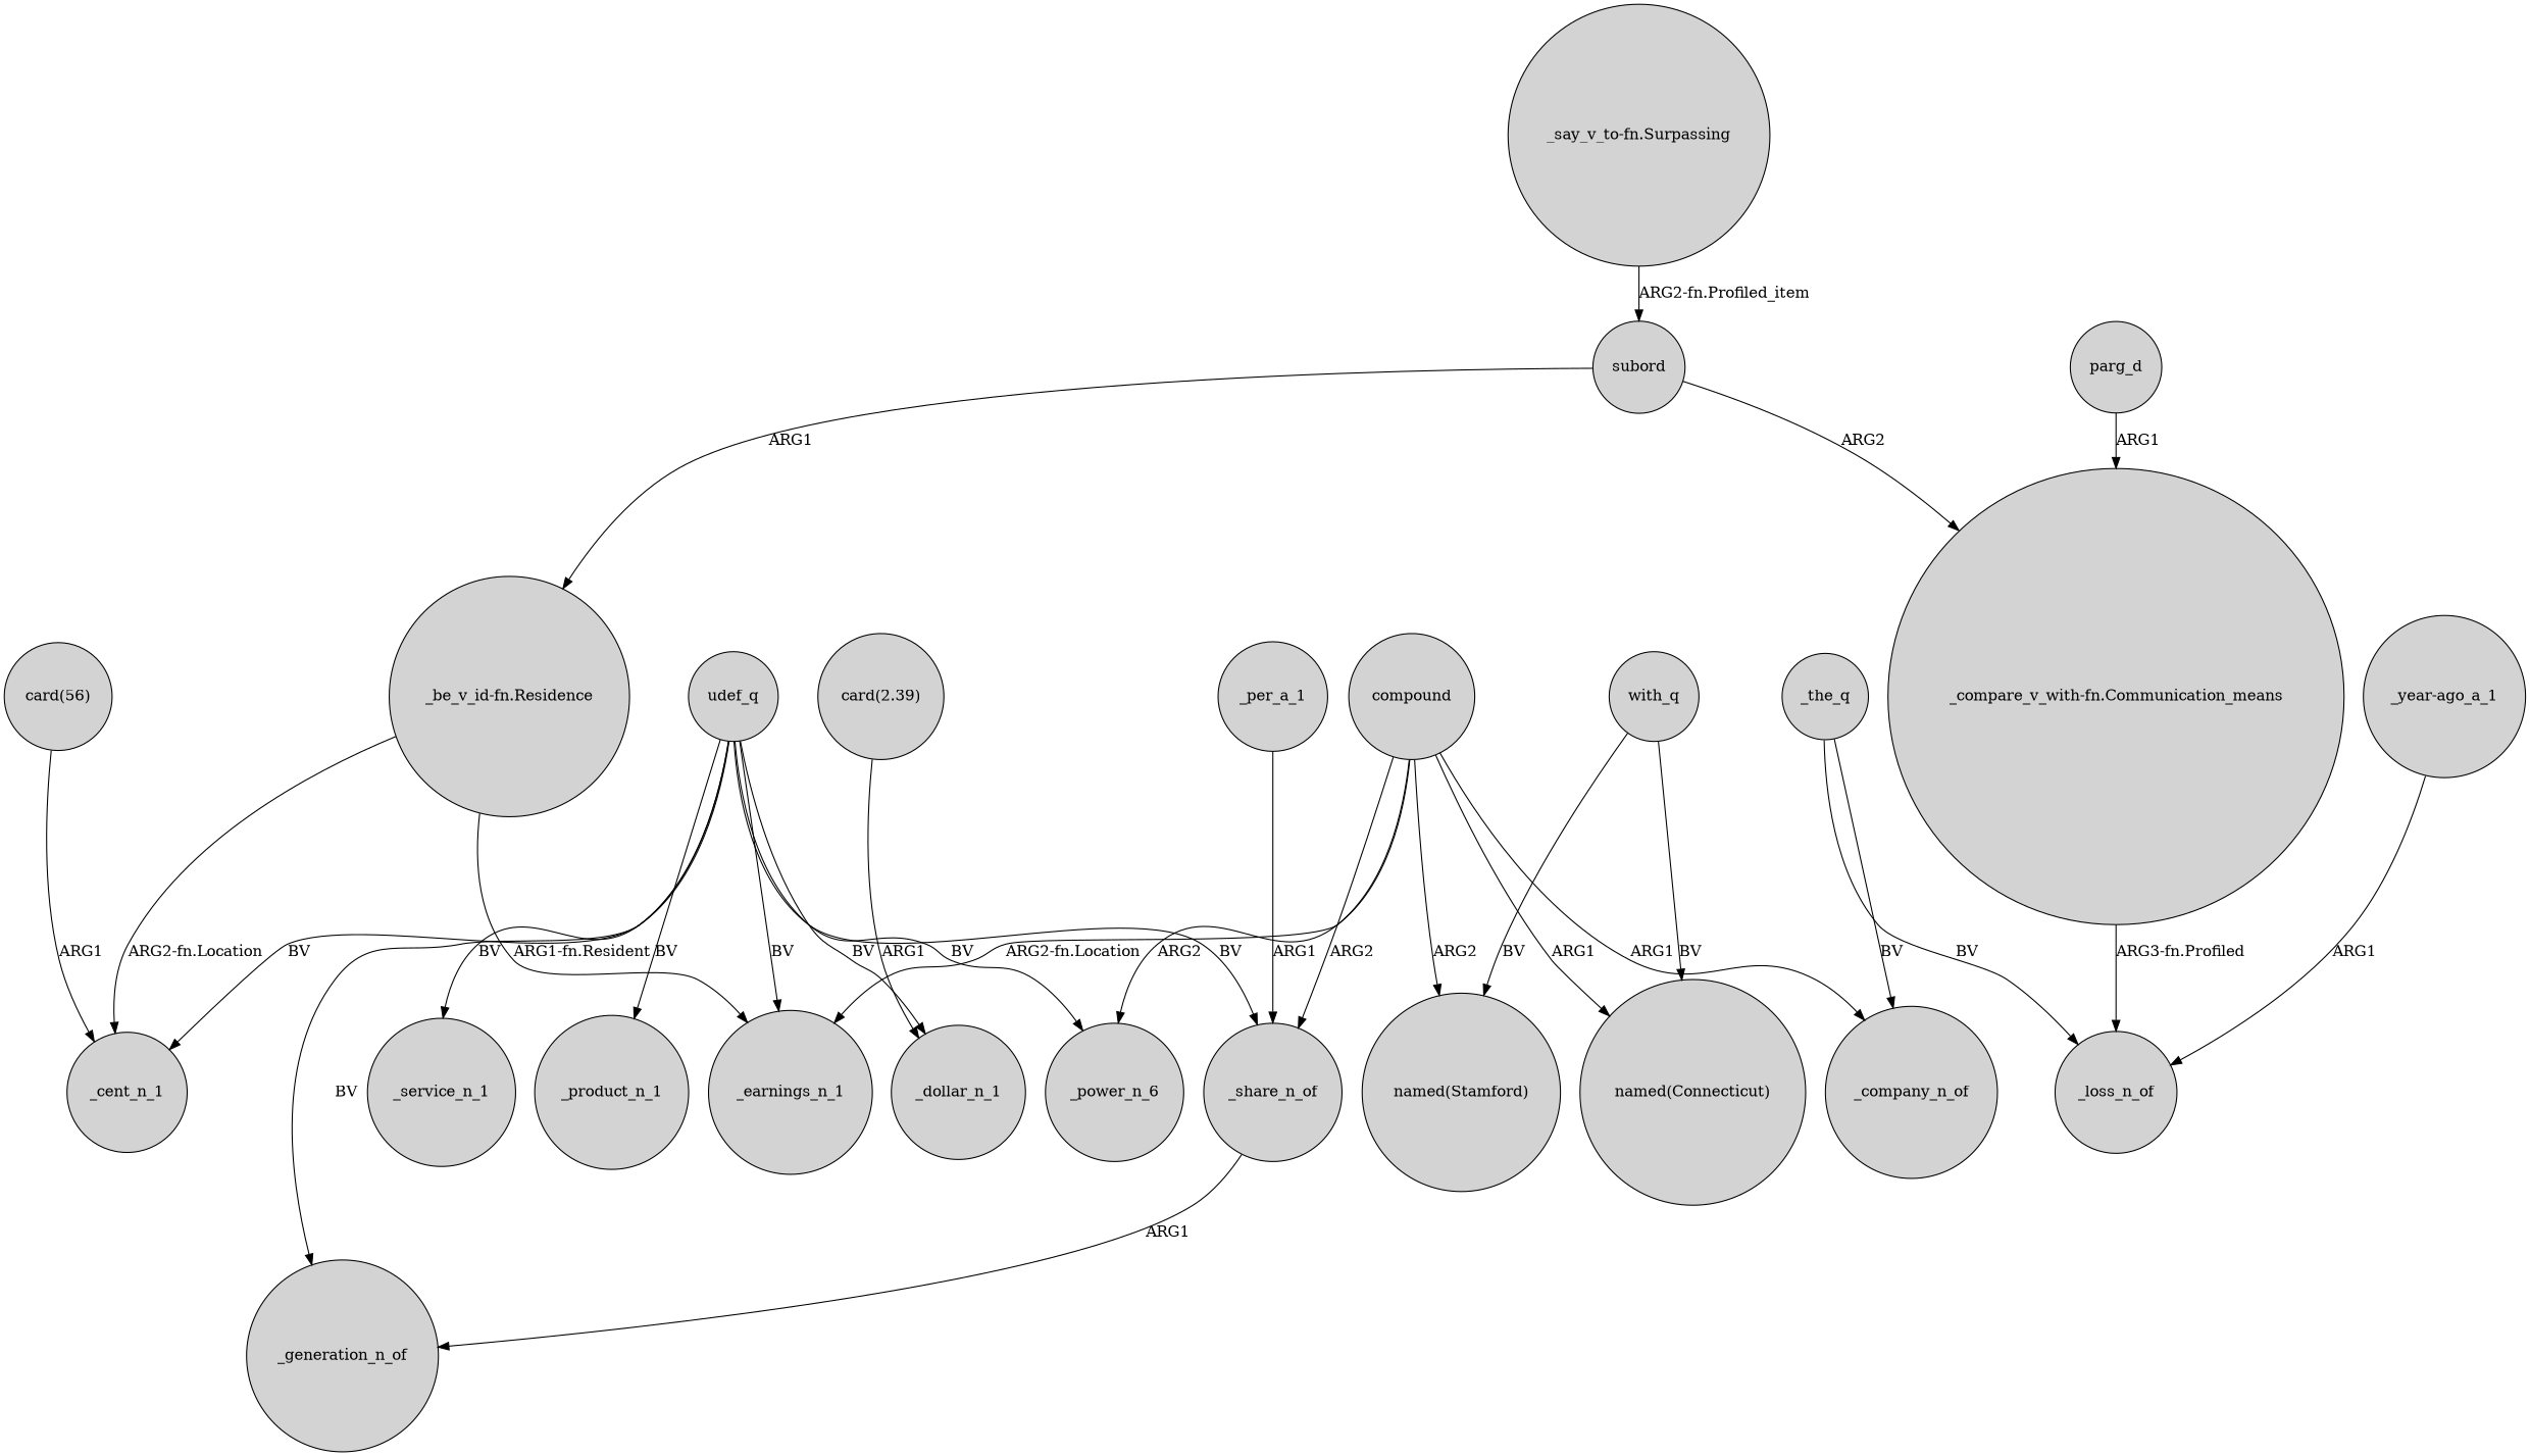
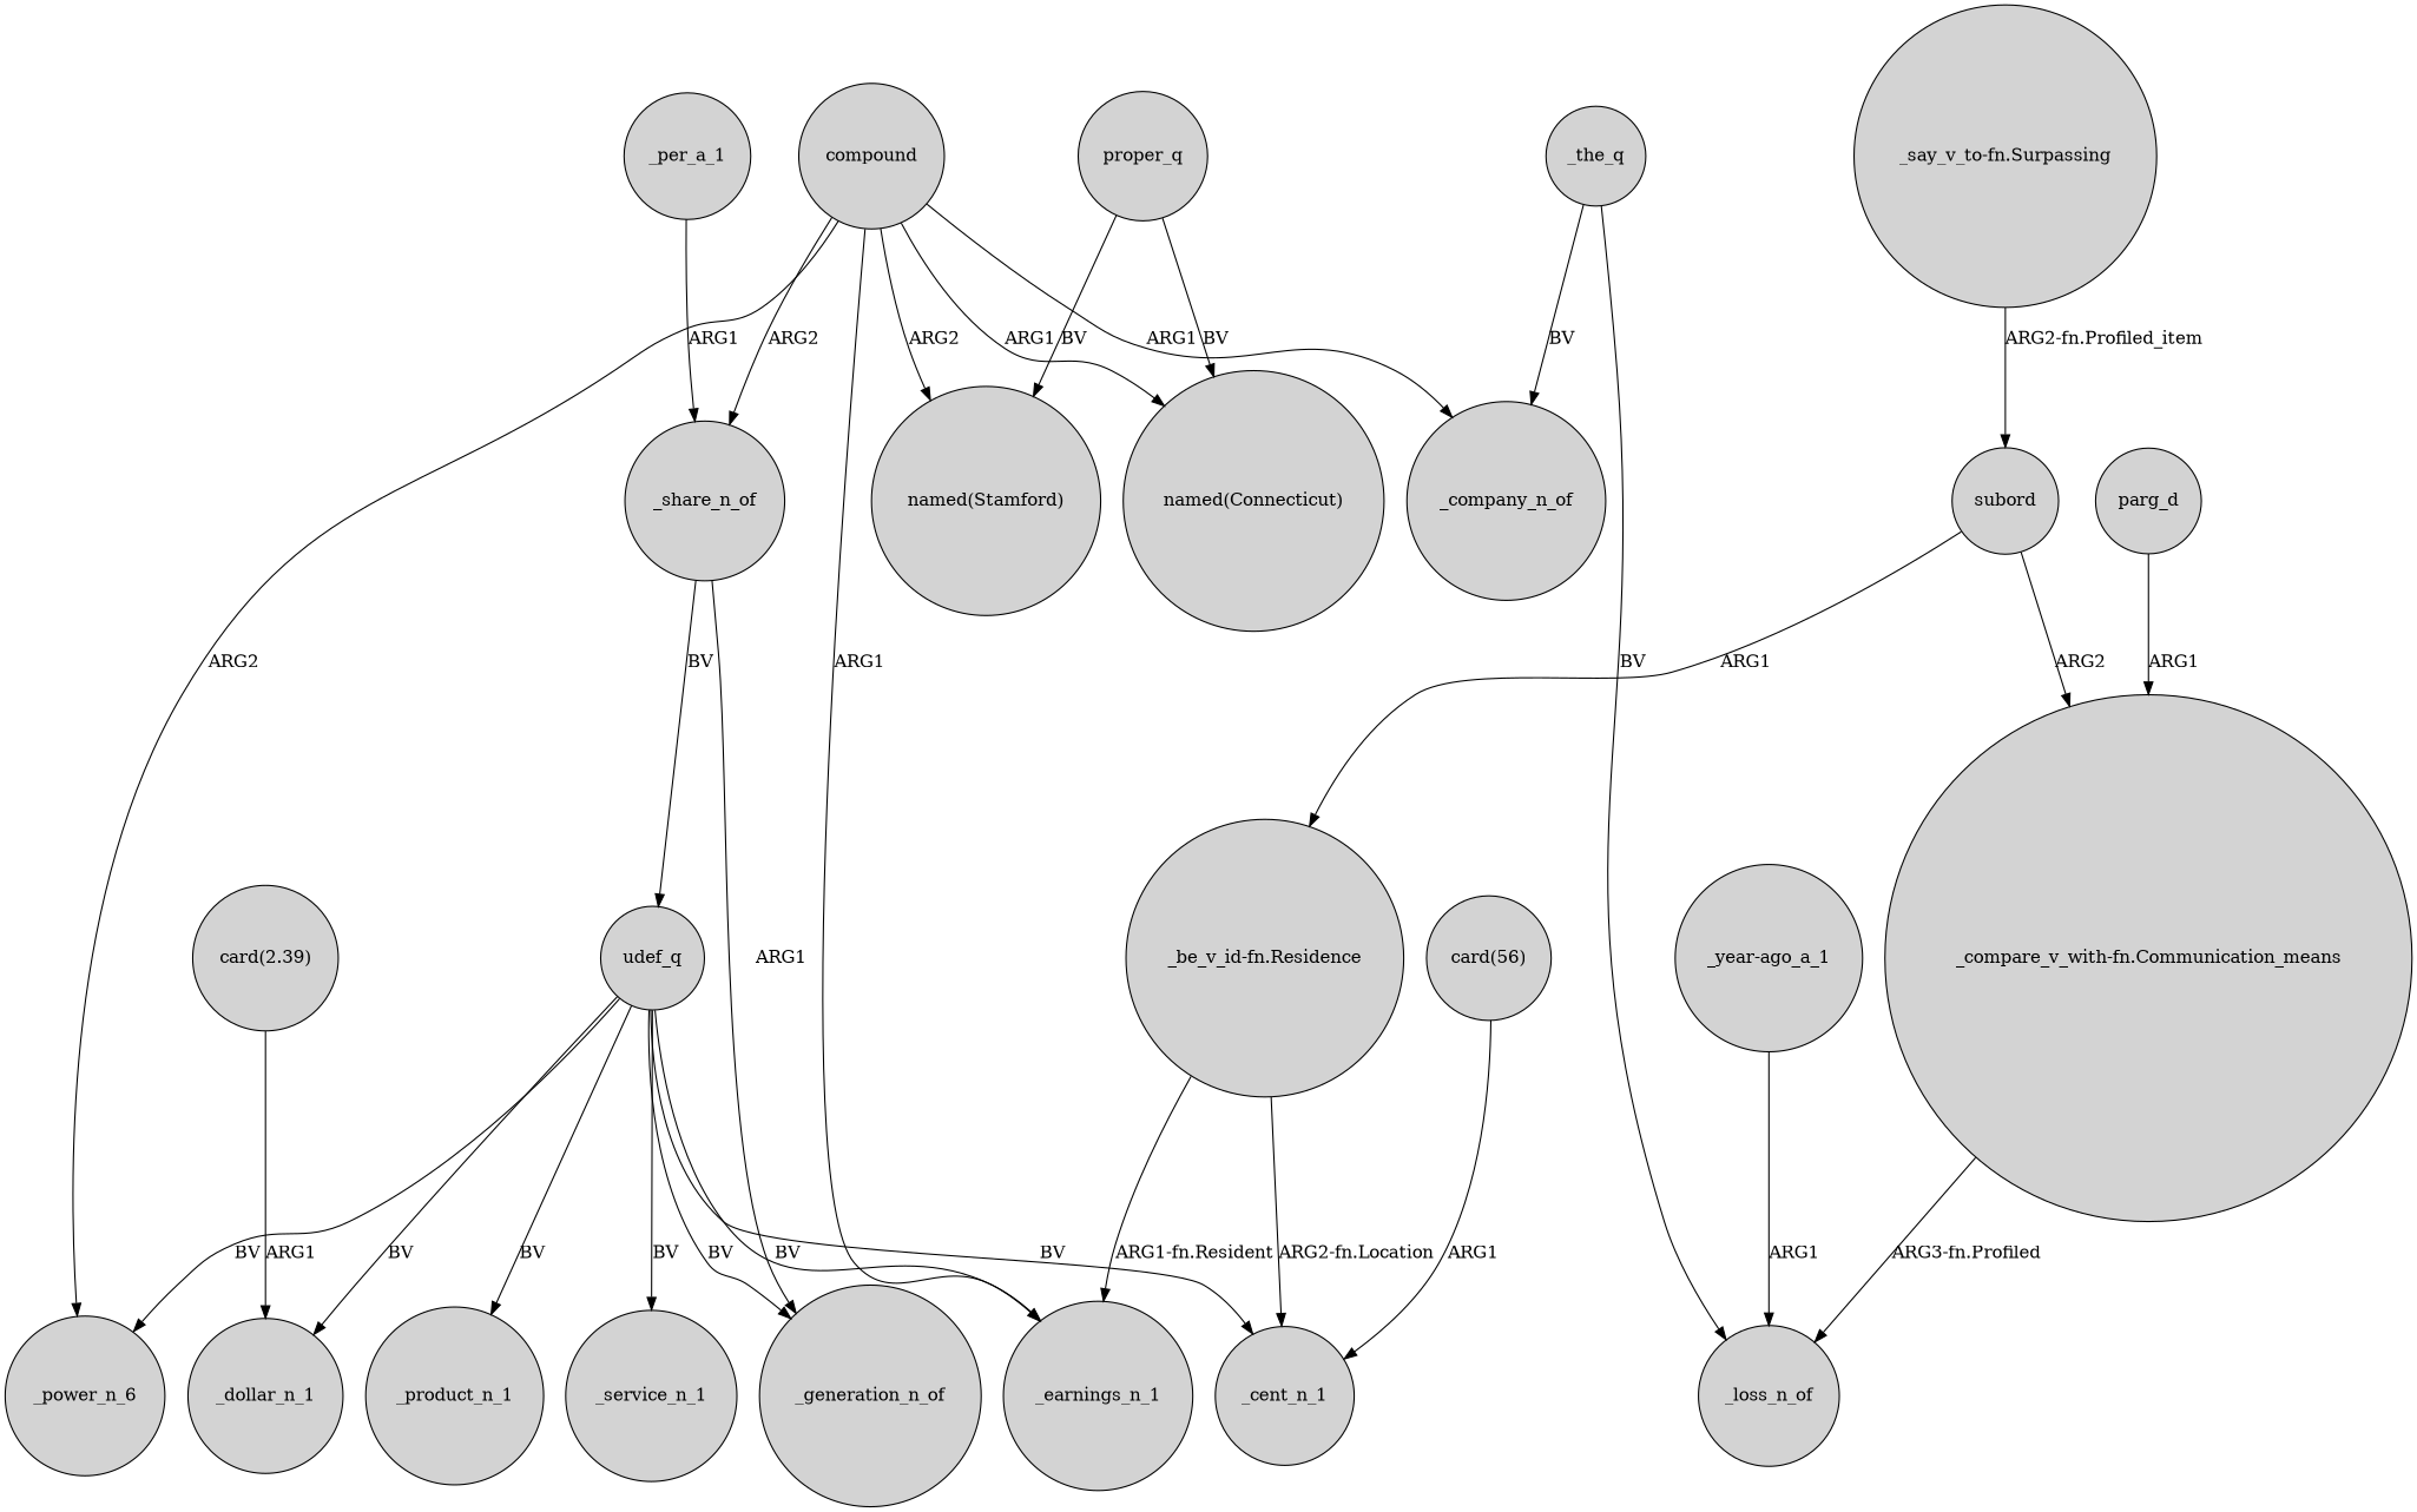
  digraph {
    node [shape=circle style=filled]
    subord
    "_be_v_id-fn.Residence"
    "_compare_v_with-fn.Communication_means"
    _cent_n_1
    _earnings_n_1
    _loss_n_of
    udef_q
    _service_n_1
    _dollar_n_1
    _product_n_1
    n11 [label=_power_n_6]
    _generation_n_of
    _share_n_of
    compound
    _company_n_of
    "named(Stamford)"
    "named(Connecticut)"
    "_say_v_to-fn.Surpassing"
    _the_q
-   proper_q [label=with_q]
+   proper_q
    "card(56)"
    "card(2.39)"
    parg_d
    "_year-ago_a_1"
    _per_a_1
    subord -> "_be_v_id-fn.Residence" [label=ARG1]
    subord -> "_compare_v_with-fn.Communication_means" [label=ARG2]
    "_be_v_id-fn.Residence" -> _cent_n_1 [label="ARG2-fn.Location"]
    "_be_v_id-fn.Residence" -> _earnings_n_1 [label="ARG1-fn.Resident"]
    "_compare_v_with-fn.Communication_means" -> _loss_n_of [label="ARG3-fn.Profiled"]
    udef_q -> _cent_n_1 [label=BV]
    udef_q -> _earnings_n_1 [label=BV]
    udef_q -> _service_n_1 [label=BV]
    udef_q -> _dollar_n_1 [label=BV]
    udef_q -> _product_n_1 [label=BV]
    udef_q -> n11 [label=BV]
    udef_q -> _generation_n_of [label=BV]
-   udef_q -> _share_n_of [label=BV]
+   _share_n_of -> udef_q [label=BV]
    _share_n_of -> _generation_n_of [label=ARG1]
-   compound -> _earnings_n_1 [label="ARG2-fn.Location"]
+   compound -> _earnings_n_1 [label=ARG1]
    compound -> n11 [label=ARG2]
    compound -> _share_n_of [label=ARG2]
    compound -> _company_n_of [label=ARG1]
    compound -> "named(Stamford)" [label=ARG2]
    compound -> "named(Connecticut)" [label=ARG1]
    "_say_v_to-fn.Surpassing" -> subord [label="ARG2-fn.Profiled_item"]
    _the_q -> _loss_n_of [label=BV]
    _the_q -> _company_n_of [label=BV]
    proper_q -> "named(Stamford)" [label=BV]
    proper_q -> "named(Connecticut)" [label=BV]
    "card(56)" -> _cent_n_1 [label=ARG1]
    "card(2.39)" -> _dollar_n_1 [label=ARG1]
    parg_d -> "_compare_v_with-fn.Communication_means" [label=ARG1]
    "_year-ago_a_1" -> _loss_n_of [label=ARG1]
    _per_a_1 -> _share_n_of [label=ARG1]
  }
